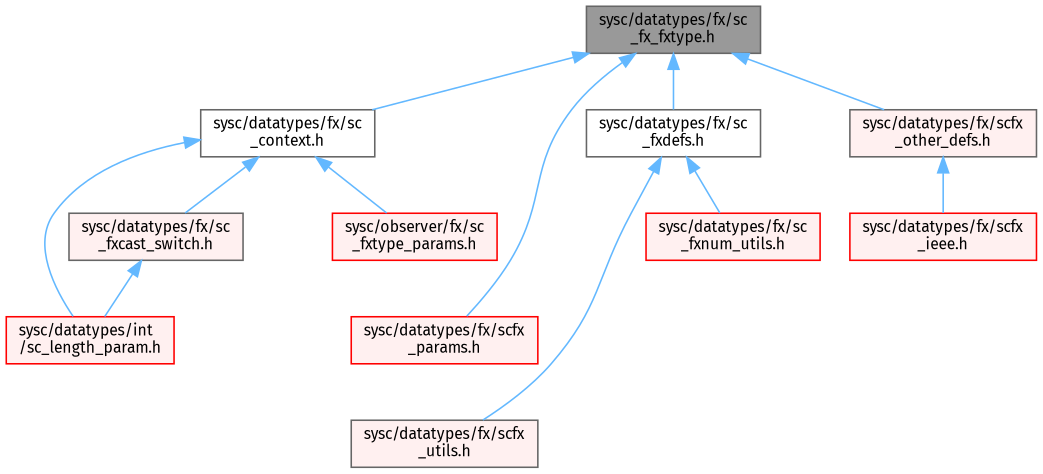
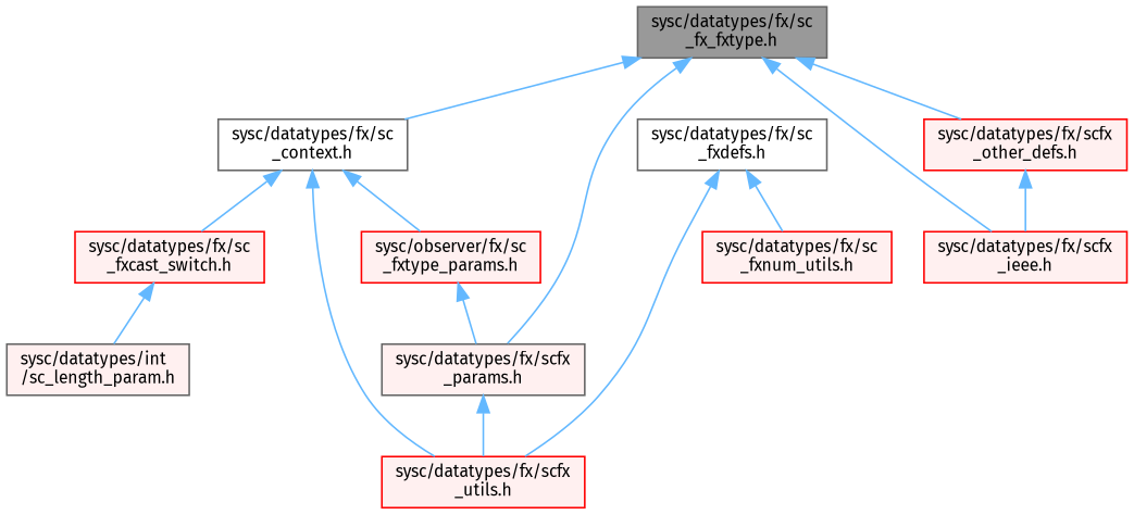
  digraph {
    fontname="Fira Sans"
    node [color=red fillcolor="#FFF0F0" fontname="Fira Sans" fontsize=10 shape=box style=filled]
    edge [color=steelblue1 dir=back fontname="Fira Sans" fontsize=10 labelfontname=FreeSans labelfontsize=10 style=solid]
    n1 [color=gray40 fillcolor=grey60 fontcolor=black height=0.2 label="sysc/datatypes/fx/sc\l_fx_fxtype.h" width=0.4]
    n2 [color=grey40 fillcolor=white height=0.2 label="sysc/datatypes/fx/sc\l_context.h" width=0.4]
-   n3 [height=0.2 label="sysc/datatypes/fx/scfx\l_params.h" width=0.4]
+   n3 [color=grey40 height=0.2 label="sysc/datatypes/fx/scfx\l_params.h" width=0.4]
    n4 [color=grey40 fillcolor=white height=0.2 label="sysc/datatypes/fx/sc\l_fxdefs.h" width=0.4]
-   n5 [color=grey40 height=0.2 label="sysc/datatypes/fx/scfx\l_other_defs.h" width=0.4]
-   n6 [color=grey40 height=0.2 label="sysc/datatypes/fx/sc\l_fxcast_switch.h" width=0.4]
+   n5 [height=0.2 label="sysc/datatypes/fx/scfx\l_other_defs.h" width=0.4]
+   n6 [height=0.2 label="sysc/datatypes/fx/sc\l_fxcast_switch.h" width=0.4]
    n7 [height=0.2 label="sysc/observer/fx/sc\l_fxtype_params.h" width=0.4]
-   n8 [height=0.2 label="sysc/datatypes/int\l/sc_length_param.h" width=0.4]
-   n9 [color=grey40 height=0.2 label="sysc/datatypes/fx/scfx\l_utils.h" width=0.4]
+   n8 [color=grey40 height=0.2 label="sysc/datatypes/int\l/sc_length_param.h" width=0.4]
+   n9 [height=0.2 label="sysc/datatypes/fx/scfx\l_utils.h" width=0.4]
    n10 [height=0.2 label="sysc/datatypes/fx/sc\l_fxnum_utils.h" width=0.4]
    n11 [height=0.2 label="sysc/datatypes/fx/scfx\l_ieee.h" width=0.4]
    n1 -> n2
    n1 -> n3
-   n1 -> n4
+   n1 -> n11
    n1 -> n5
    n2 -> n6
    n2 -> n7
-   n2 -> n8
+   n2 -> n9
+   n3 -> n9
    n4 -> n9
    n4 -> n10
    n5 -> n11
    n6 -> n8
+   n7 -> n3
  }
